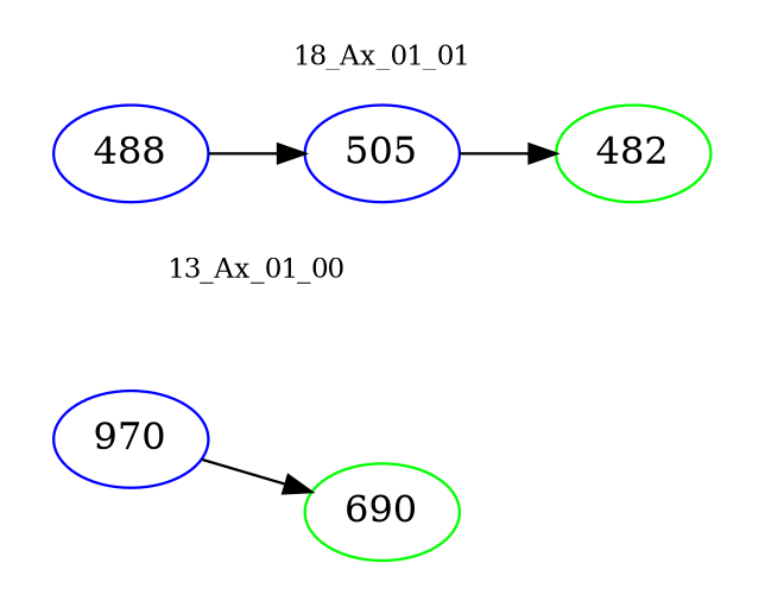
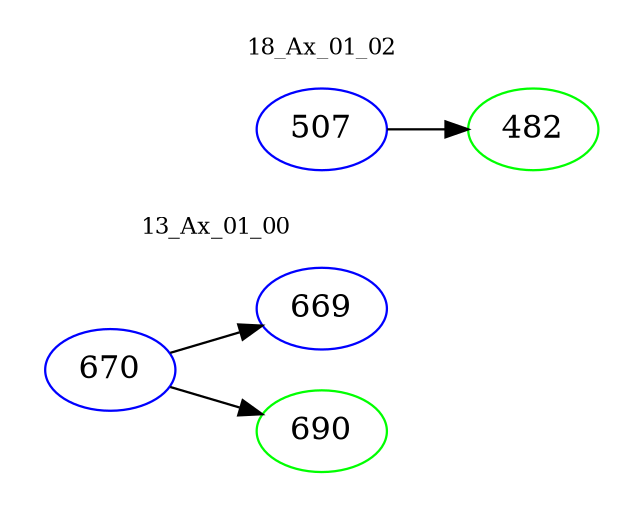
  digraph {
    rankdir=LR
    node [color=blue]
    edge [color=black]
-   n1 [label=970]
+   n1 [label=670]
    n2 [color=green label=690]
-   n4 [label=488]
+   n3 [label=669]
    n5 [color=green label=482]
-   n6 [label=505]
+   n6 [label=507]
    subgraph cluster_1 {
      color=white
      fontsize=10
      label="13_Ax_01_00"
      n1
      n2
+     n3
    }
    subgraph cluster_2 {
      color=white
      fontsize=10
-     label="18_Ax_01_01"
-     n4
+     label="18_Ax_01_02"
      n5
      n6
    }
    n1 -> n2
-   n4 -> n6
+   n1 -> n3
    n6 -> n5
  }
